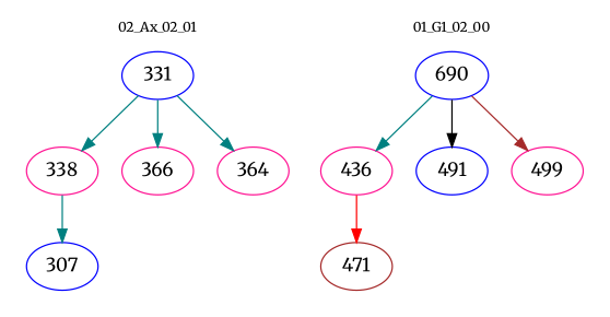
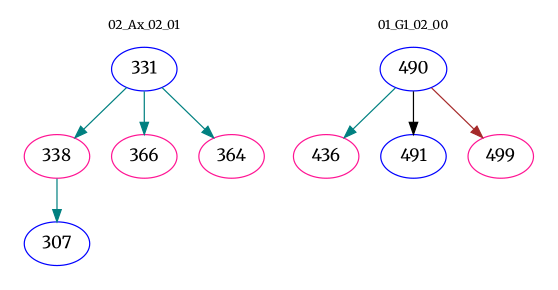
  digraph {
    fontname=Merriweather
    node [color=deeppink fontname=Merriweather]
    edge [color=teal fontname=Merriweather]
    n1 [color=blue label=331]
    n2 [label=338]
    n3 [label=366]
    n4 [label=364]
    n5 [color=blue label=307]
-   n6 [color=blue label=690]
+   n6 [color=blue label=490]
    n7 [label=436]
    n8 [color=blue label=491]
    n9 [label=499]
-   n10 [color=brown label=471]
    subgraph cluster_1 {
      color=white
      fontsize=10
      label="02_Ax_02_01"
      n1
      n2
      n3
      n4
      n5
    }
    subgraph cluster_2 {
      color=white
      fontsize=10
      label="01_G1_02_00"
      n6
      n7
      n8
      n9
-     n10
    }
    n1 -> n2
    n1 -> n3
    n1 -> n4
    n2 -> n5
    n6 -> n7
    n6 -> n8 [color=black]
    n6 -> n9 [color=brown]
-   n7 -> n10 [color=red]
  }
